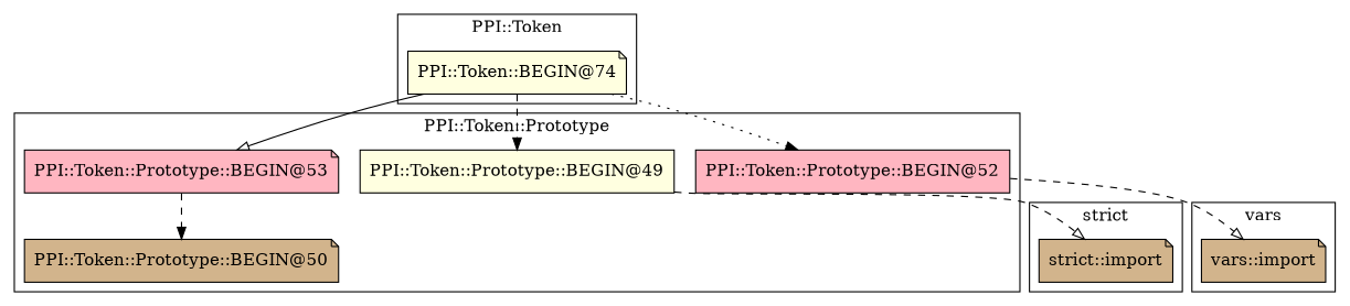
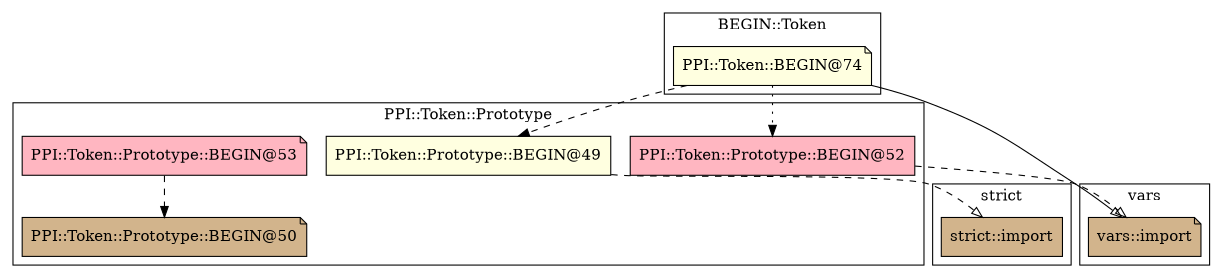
  digraph {
    node [fillcolor=tan shape=note style=filled]
    edge [arrowhead=normal style=dashed]
    "PPI::Token::BEGIN@74" [fillcolor=lightyellow]
    "PPI::Token::Prototype::BEGIN@49" [fillcolor=lightyellow shape=box]
    "PPI::Token::Prototype::BEGIN@53" [fillcolor=lightpink]
    "PPI::Token::Prototype::BEGIN@52" [fillcolor=lightpink shape=box]
    "PPI::Token::Prototype::BEGIN@50"
    "vars::import"
-   "strict::import"
+   "strict::import" [shape=box]
    subgraph cluster_1 {
-     label="PPI::Token"
+     label="BEGIN::Token"
      "PPI::Token::BEGIN@74"
    }
    subgraph cluster_2 {
      label="PPI::Token::Prototype"
      "PPI::Token::Prototype::BEGIN@49"
      "PPI::Token::Prototype::BEGIN@53"
      "PPI::Token::Prototype::BEGIN@52"
      "PPI::Token::Prototype::BEGIN@50"
    }
    subgraph cluster_3 {
      label=vars
      "vars::import"
    }
    subgraph cluster_4 {
      label="strict"
      "strict::import"
    }
    "PPI::Token::BEGIN@74" -> "PPI::Token::Prototype::BEGIN@49"
-   "PPI::Token::BEGIN@74" -> "PPI::Token::Prototype::BEGIN@53" [arrowhead=onormal style=solid]
+   "PPI::Token::BEGIN@74" -> "vars::import" [arrowhead=onormal style=solid]
    "PPI::Token::BEGIN@74" -> "PPI::Token::Prototype::BEGIN@52" [style=dotted]
    "PPI::Token::Prototype::BEGIN@49" -> "strict::import" [arrowhead=onormal]
    "PPI::Token::Prototype::BEGIN@53" -> "PPI::Token::Prototype::BEGIN@50"
    "PPI::Token::Prototype::BEGIN@52" -> "vars::import" [arrowhead=onormal]
  }
